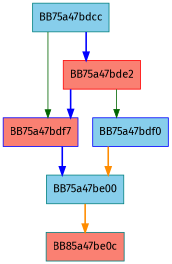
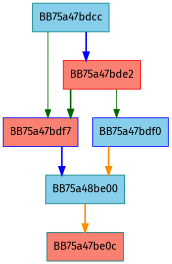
  digraph {
    fontname="Fira Sans"
    splines=ortho
    node [color=teal fillcolor=skyblue fontname="Fira Sans" shape=box style=filled]
    edge [color=darkgreen fontname="Fira Sans" style=bold]
    BB75a47bdcc
    BB75a47bdf7 [color=blue fillcolor=salmon]
    BB75a47bde2 [color=red fillcolor=salmon]
-   BB75a47be00
+   BB75a47be00 [label=BB75a48be00]
    BB75a47bdf0 [color=blue]
-   BB75a47be0c [fillcolor=salmon label=BB85a47be0c]
+   BB75a47be0c [fillcolor=salmon]
    BB75a47bdcc -> BB75a47bdf7 [style=solid]
    BB75a47bdcc -> BB75a47bde2 [color=blue]
    BB75a47bdf7 -> BB75a47be00 [color=blue]
-   BB75a47bde2 -> BB75a47bdf7 [color=blue]
+   BB75a47bde2 -> BB75a47bdf7
    BB75a47bde2 -> BB75a47bdf0 [style=solid]
    BB75a47be00 -> BB75a47be0c [color=darkorange]
    BB75a47bdf0 -> BB75a47be00 [color=darkorange]
  }
